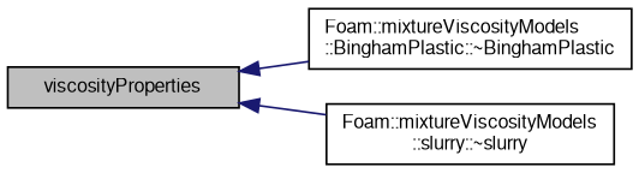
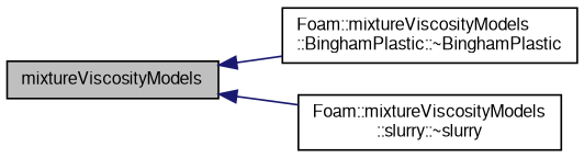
  digraph {
    rankdir=LR
    node [color=black fontname=FreeSans fontsize=10 shape=record]
    edge [color=midnightblue dir=back fontname=FreeSans fontsize=10 labelfontname=FreeSans labelfontsize=10 style=solid]
-   n1 [fillcolor=grey75 fontcolor=black height=0.2 label=viscosityProperties style=filled width=0.4]
+   n1 [fillcolor=grey75 fontcolor=black height=0.2 label=mixtureViscosityModels style=filled width=0.4]
    n2 [height=0.2 label="Foam::mixtureViscosityModels\l::BinghamPlastic::~BinghamPlastic" width=0.4]
    n3 [height=0.2 label="Foam::mixtureViscosityModels\l::slurry::~slurry" width=0.4]
    n1 -> n2
    n1 -> n3
  }
